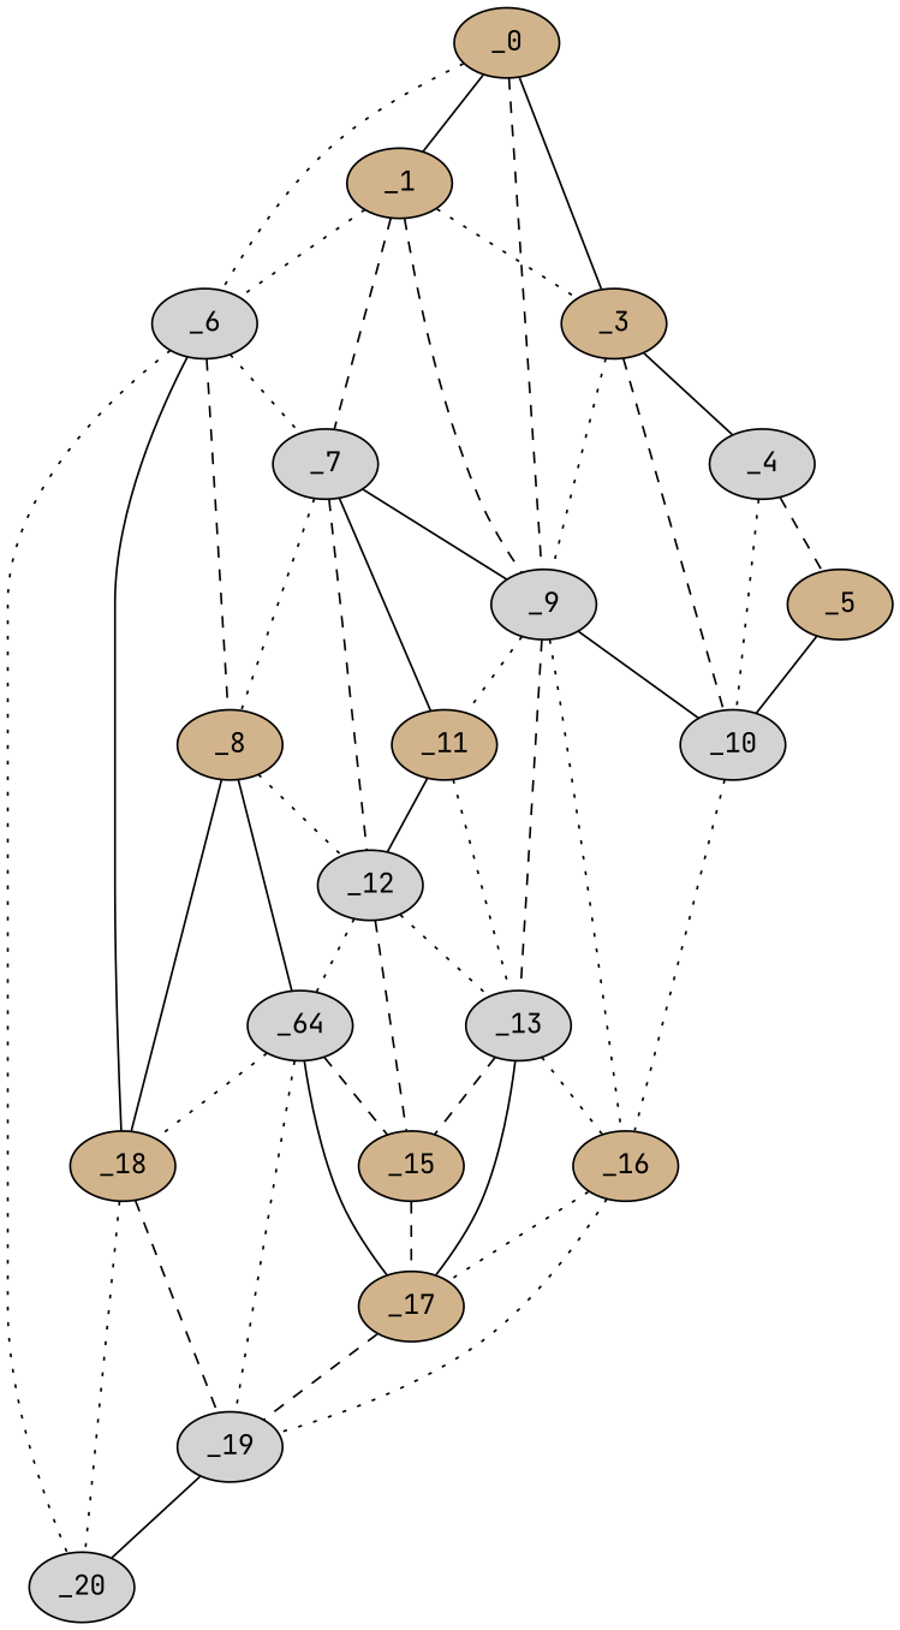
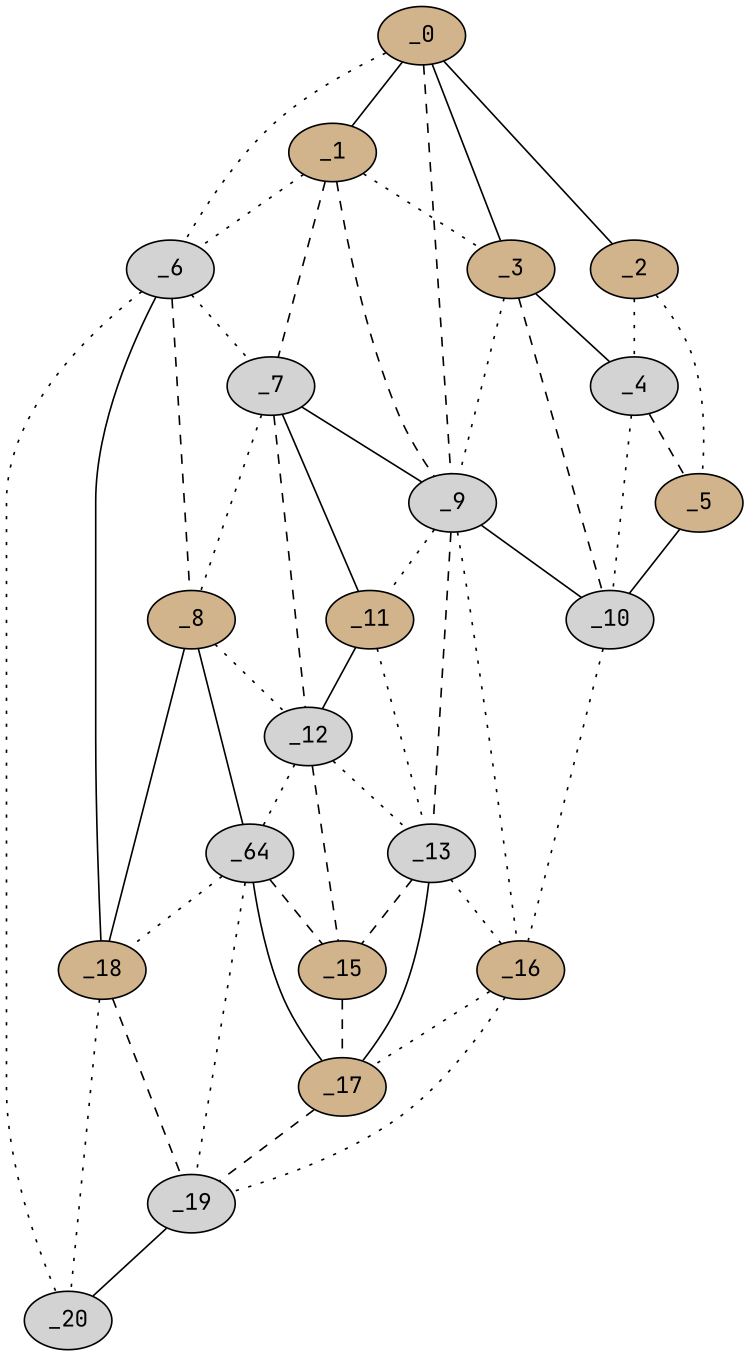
  graph {
    fontname="JetBrains Mono"
    node [fillcolor=tan fontname="JetBrains Mono" style=filled x=103]
    edge [fontname="JetBrains Mono" style=dotted valence=2]
    _0 [x=19 y=52]
    _1 [x=27 y=56]
+   _2 [x=29 y=5]
    _3 [x=39 y=46]
    _6 [fillcolor=lightgrey x=62 y=126]
    _9 [fillcolor=lightgrey x=73 y=78]
    _7 [fillcolor=lightgrey x=65 y=113]
    _4 [fillcolor=lightgrey x=44 y=30]
    _5 [x=59 y=2]
    _10 [fillcolor=lightgrey x=74 y=27]
    _8 [x=70 y=122]
    _18 [y=118]
    _20 [fillcolor=lightgrey x=115 y=121]
    _11 [x=76 y=85]
    _12 [fillcolor=lightgrey x=76 y=98]
    _13 [fillcolor=lightgrey x=93 y=84]
    _16 [x=98 y=73]
    n18 [fillcolor=lightgrey label=_64 x=95 y=106]
    _19 [fillcolor=lightgrey x=114 y=111]
    _15 [x=96 y=96]
    _17 [y=97]
    _0 -- _1 [style=solid valence=1]
+   _0 -- _2 [style=solid valence=1]
    _0 -- _3 [style=solid]
    _0 -- _6 [valence=1]
    _0 -- _9 [style=dashed valence=1]
    _1 -- _3
    _1 -- _6
    _1 -- _9 [style=dashed]
    _1 -- _7 [style=dashed]
+   _2 -- _4
+   _2 -- _5 [valence=1]
    _3 -- _9
    _3 -- _4 [style=solid]
    _3 -- _10 [style=dashed valence=1]
    _6 -- _7 [valence=1]
    _6 -- _8 [style=dashed]
    _6 -- _18 [style=solid]
    _6 -- _20 [valence=1]
    _9 -- _10 [style=solid valence=1]
    _9 -- _11
    _9 -- _13 [style=dashed valence=1]
    _9 -- _16 [valence=1]
    _7 -- _9 [style=solid]
    _7 -- _8
    _7 -- _11 [style=solid valence=1]
    _7 -- _12 [style=dashed]
    _4 -- _5 [style=dashed]
    _4 -- _10
    _5 -- _10 [style=solid valence=1]
    _10 -- _16 [valence=1]
    _8 -- _18 [style=solid]
    _8 -- _12
    _8 -- n18 [style=solid valence=1]
    _18 -- _20
    _18 -- _19 [style=dashed valence=1]
    _11 -- _12 [style=solid valence=1]
    _11 -- _13
    _12 -- _13
    _12 -- n18 [valence=1]
    _12 -- _15 [style=dashed]
    _13 -- _16
    _13 -- _15 [style=dashed valence=1]
    _13 -- _17 [style=solid]
    _16 -- _19 [valence=1]
    _16 -- _17 [valence=1]
    n18 -- _18
    n18 -- _19 [valence=1]
    n18 -- _15 [style=dashed valence=1]
    n18 -- _17 [style=solid]
    _19 -- _20 [style=solid valence=1]
    _15 -- _17 [style=dashed]
    _17 -- _19 [style=dashed]
  }
